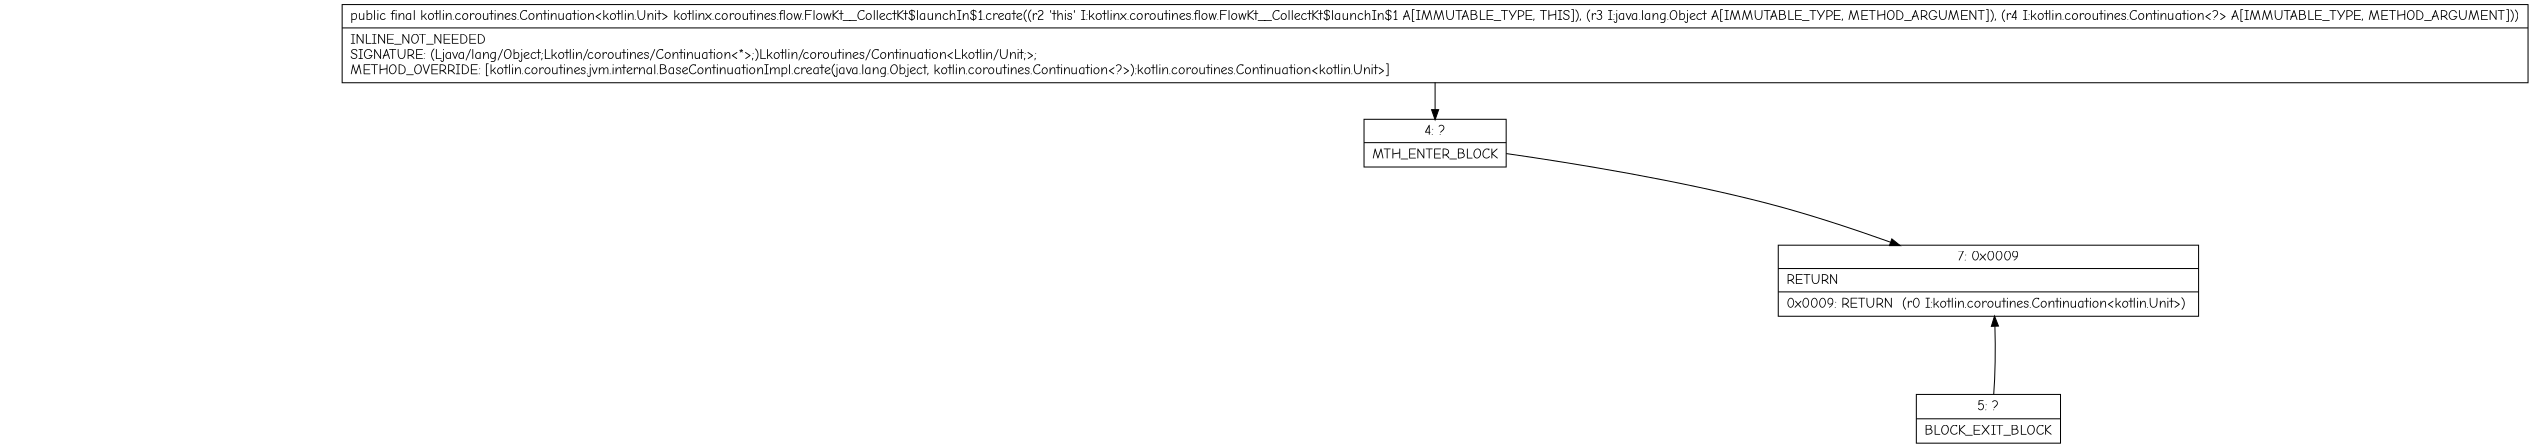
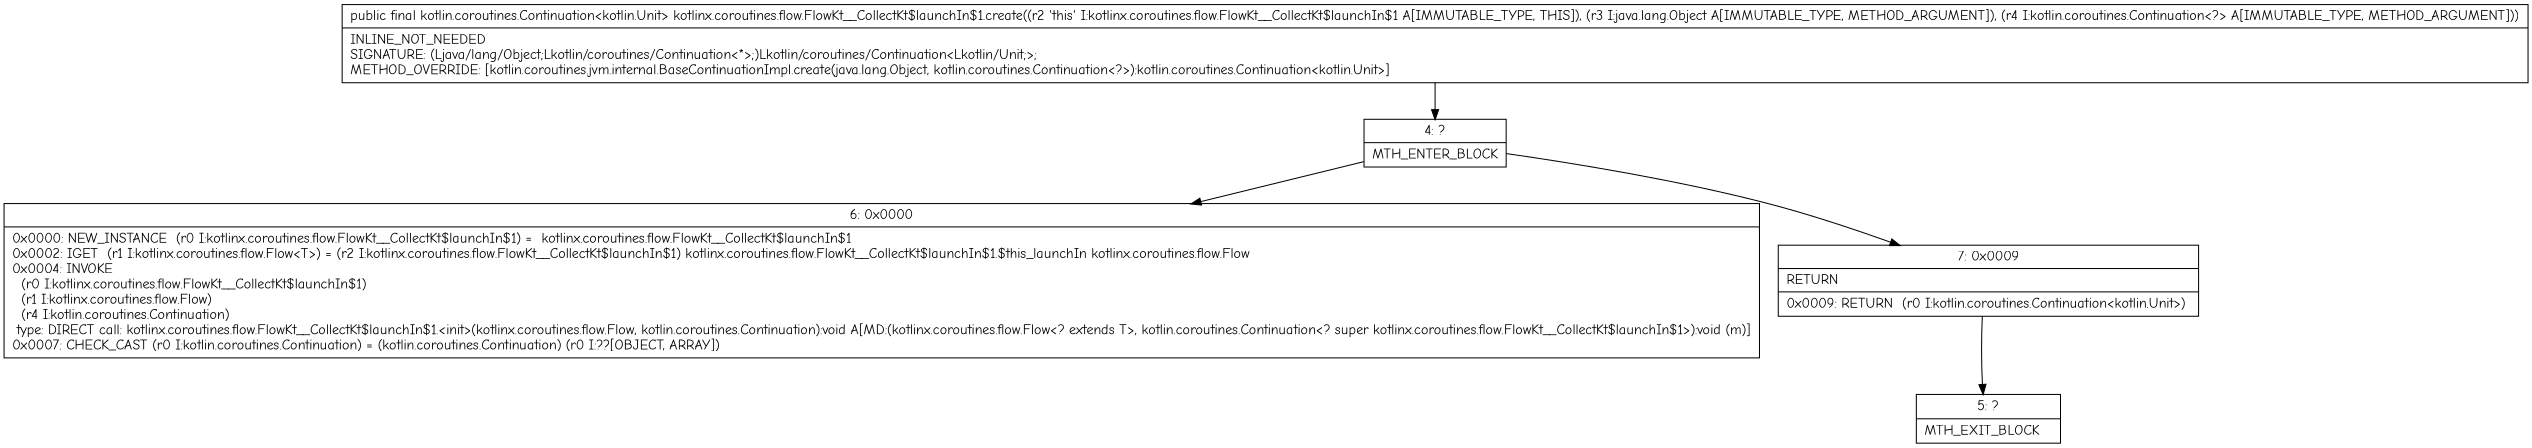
  digraph {
    fontname="Comic Neue"
    node [fontname="Comic Neue" shape=record]
    edge [fontname="Comic Neue"]
    n1 [label="{4\:\ ?|MTH_ENTER_BLOCK\l}"]
+   n2 [label="{6\:\ 0x0000|0x0000: NEW_INSTANCE  (r0 I:kotlinx.coroutines.flow.FlowKt__CollectKt$launchIn$1) =  kotlinx.coroutines.flow.FlowKt__CollectKt$launchIn$1 \l0x0002: IGET  (r1 I:kotlinx.coroutines.flow.Flow\<T\>) = (r2 I:kotlinx.coroutines.flow.FlowKt__CollectKt$launchIn$1) kotlinx.coroutines.flow.FlowKt__CollectKt$launchIn$1.$this_launchIn kotlinx.coroutines.flow.Flow \l0x0004: INVOKE  \l  (r0 I:kotlinx.coroutines.flow.FlowKt__CollectKt$launchIn$1)\l  (r1 I:kotlinx.coroutines.flow.Flow)\l  (r4 I:kotlin.coroutines.Continuation)\l type: DIRECT call: kotlinx.coroutines.flow.FlowKt__CollectKt$launchIn$1.\<init\>(kotlinx.coroutines.flow.Flow, kotlin.coroutines.Continuation):void A[MD:(kotlinx.coroutines.flow.Flow\<? extends T\>, kotlin.coroutines.Continuation\<? super kotlinx.coroutines.flow.FlowKt__CollectKt$launchIn$1\>):void (m)]\l0x0007: CHECK_CAST (r0 I:kotlin.coroutines.Continuation) = (kotlin.coroutines.Continuation) (r0 I:??[OBJECT, ARRAY]) \l}"]
    n3 [label="{7\:\ 0x0009|RETURN\l|0x0009: RETURN  (r0 I:kotlin.coroutines.Continuation\<kotlin.Unit\>) \l}"]
-   n4 [label="{5\:\ ?|BLOCK_EXIT_BLOCK\l}"]
+   n4 [label="{5\:\ ?|MTH_EXIT_BLOCK\l}"]
    n5 [label="{public final kotlin.coroutines.Continuation\<kotlin.Unit\> kotlinx.coroutines.flow.FlowKt__CollectKt$launchIn$1.create((r2 'this' I:kotlinx.coroutines.flow.FlowKt__CollectKt$launchIn$1 A[IMMUTABLE_TYPE, THIS]), (r3 I:java.lang.Object A[IMMUTABLE_TYPE, METHOD_ARGUMENT]), (r4 I:kotlin.coroutines.Continuation\<?\> A[IMMUTABLE_TYPE, METHOD_ARGUMENT]))  | INLINE_NOT_NEEDED\lSIGNATURE: (Ljava\/lang\/Object;Lkotlin\/coroutines\/Continuation\<*\>;)Lkotlin\/coroutines\/Continuation\<Lkotlin\/Unit;\>;\lMETHOD_OVERRIDE: [kotlin.coroutines.jvm.internal.BaseContinuationImpl.create(java.lang.Object, kotlin.coroutines.Continuation\<?\>):kotlin.coroutines.Continuation\<kotlin.Unit\>]\l}"]
+   n1 -> n2
    n1 -> n3
-   n4 -> n3
+   n3 -> n4
    n5 -> n1
  }
